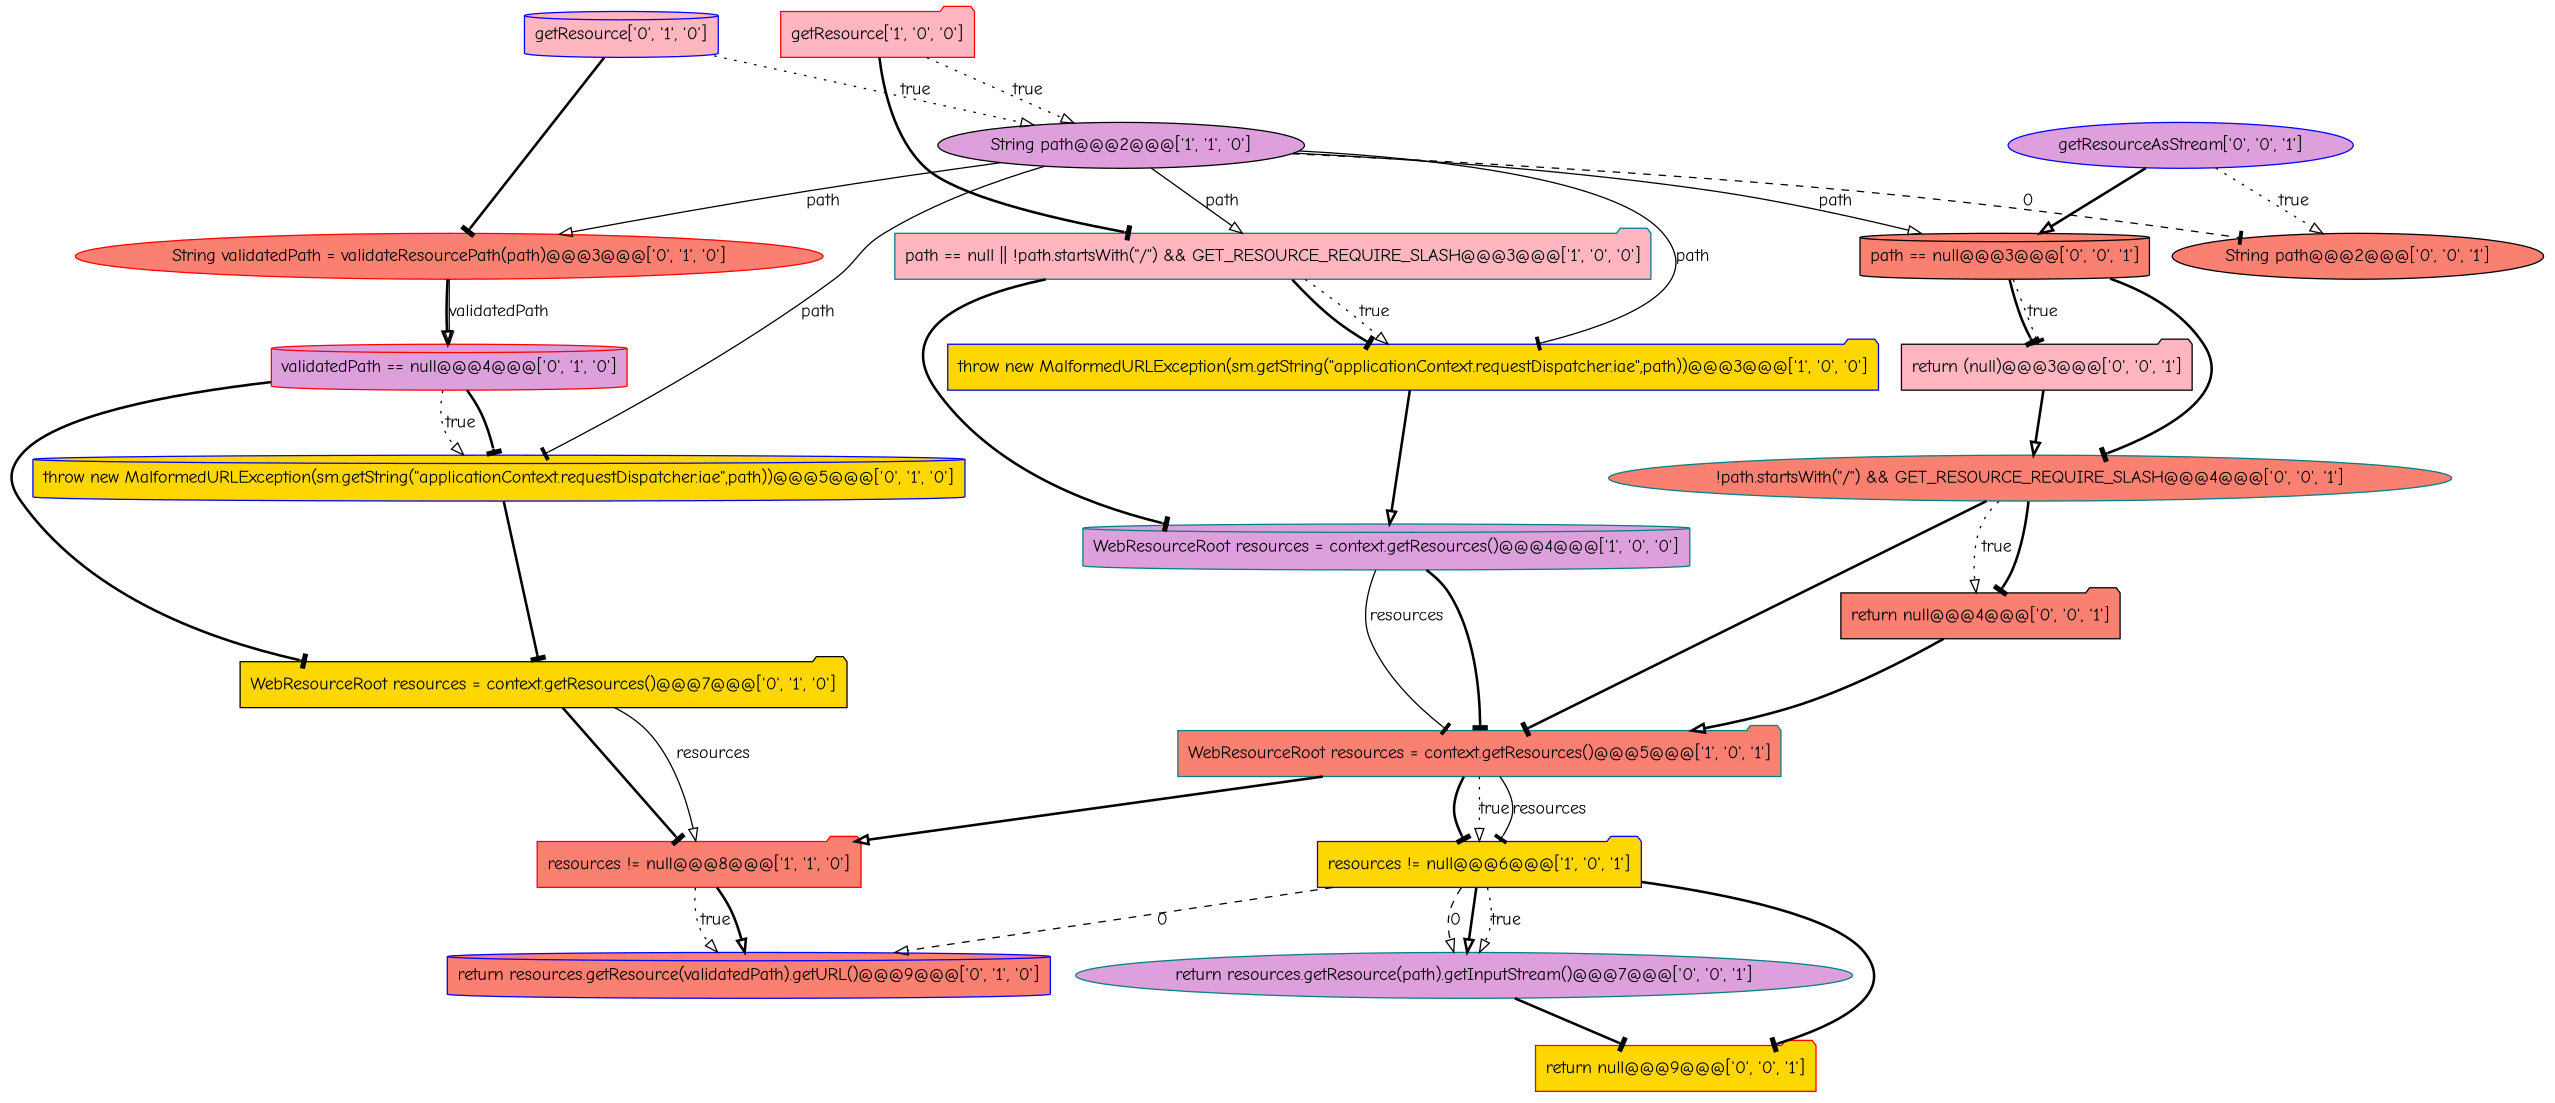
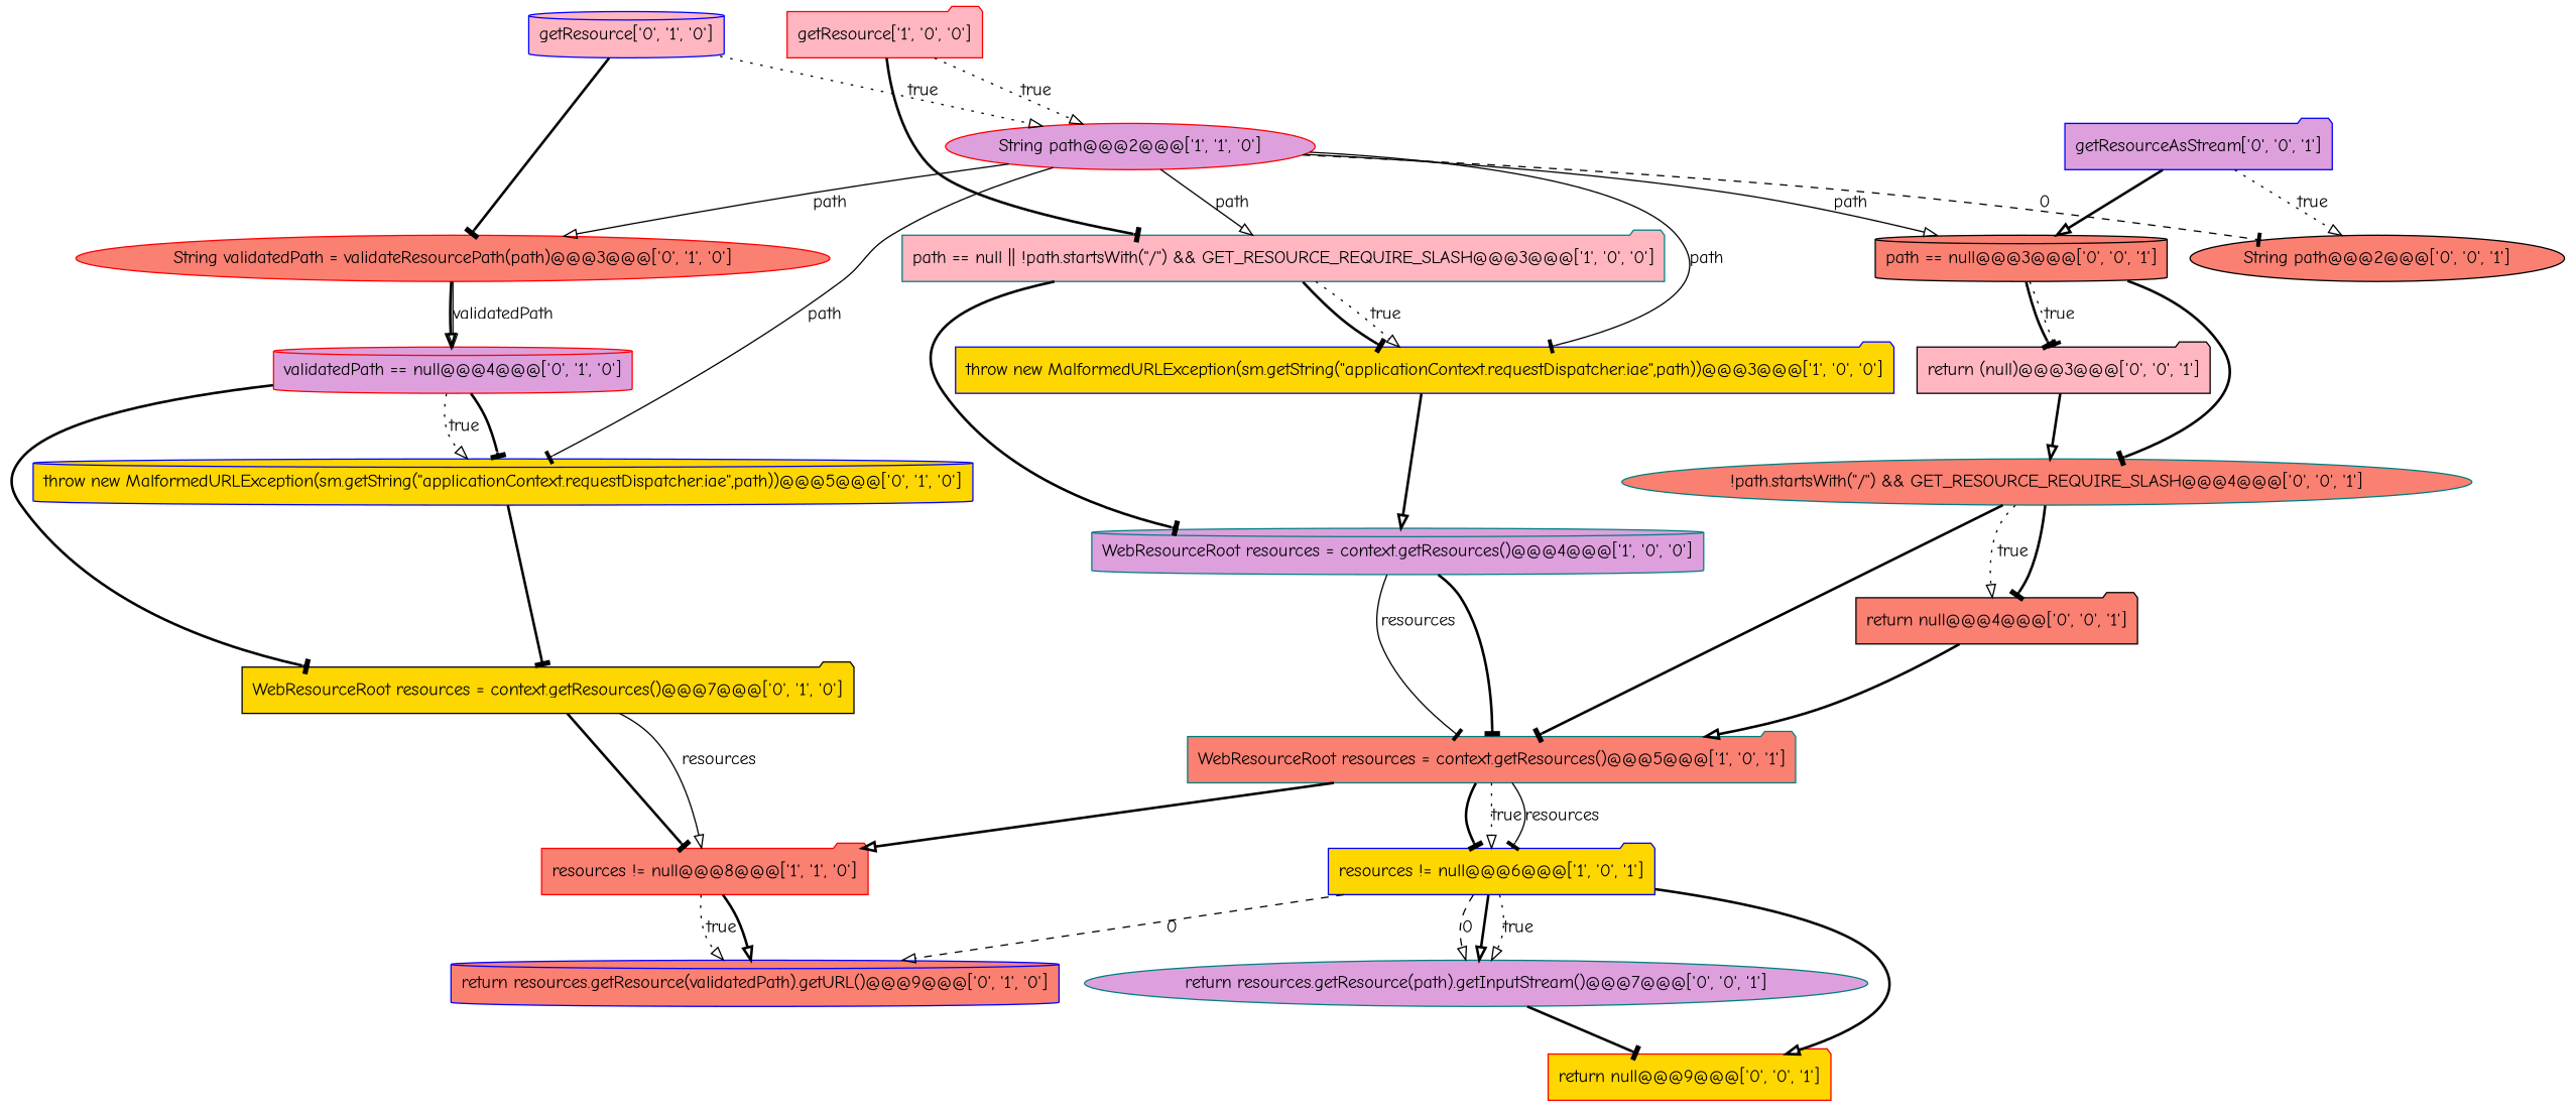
  digraph {
    fontname="Comic Neue"
    node [color=blue fillcolor=salmon fontname="Comic Neue" shape=folder style=filled]
    edge [arrowhead=onormal fontname="Comic Neue" style=bold]
    n1 [fillcolor=gold label="throw new MalformedURLException(sm.getString(\"applicationContext.requestDispatcher.iae\",path))@@@5@@@['0', '1', '0']" shape=cylinder]
    n2 [color=black fillcolor=gold label="WebResourceRoot resources = context.getResources()@@@7@@@['0', '1', '0']"]
    n3 [color=red label="resources != null@@@8@@@['1', '1', '0']"]
    n4 [fillcolor=lightpink label="getResource['0', '1', '0']" shape=cylinder]
    n5 [color=red label="String validatedPath = validateResourcePath(path)@@@3@@@['0', '1', '0']" shape=ellipse]
-   n6 [color=black fillcolor=plum label="String path@@@2@@@['1', '1', '0']" shape=ellipse]
+   n6 [color=red fillcolor=plum label="String path@@@2@@@['1', '1', '0']" shape=ellipse]
    n7 [color=red fillcolor=plum label="validatedPath == null@@@4@@@['0', '1', '0']" shape=cylinder]
    n8 [color=black label="String path@@@2@@@['0', '0', '1']" shape=ellipse]
    n9 [color=black label="path == null@@@3@@@['0', '0', '1']" shape=cylinder]
    n10 [fillcolor=gold label="throw new MalformedURLException(sm.getString(\"applicationContext.requestDispatcher.iae\",path))@@@3@@@['1', '0', '0']"]
    n11 [color=teal fillcolor=lightpink label="path == null || !path.startsWith(\"/\") && GET_RESOURCE_REQUIRE_SLASH@@@3@@@['1', '0', '0']"]
    n12 [color=teal label="!path.startsWith(\"/\") && GET_RESOURCE_REQUIRE_SLASH@@@4@@@['0', '0', '1']" shape=ellipse]
    n13 [color=black fillcolor=lightpink label="return (null)@@@3@@@['0', '0', '1']"]
    n14 [color=teal fillcolor=plum label="return resources.getResource(path).getInputStream()@@@7@@@['0', '0', '1']" shape=ellipse]
    n15 [color=red fillcolor=gold label="return null@@@9@@@['0', '0', '1']"]
    n16 [label="return resources.getResource(validatedPath).getURL()@@@9@@@['0', '1', '0']" shape=cylinder]
    n17 [color=black label="return null@@@4@@@['0', '0', '1']"]
    n18 [color=teal label="WebResourceRoot resources = context.getResources()@@@5@@@['1', '0', '1']"]
    n19 [color=teal fillcolor=plum label="WebResourceRoot resources = context.getResources()@@@4@@@['1', '0', '0']" shape=cylinder]
-   n20 [fillcolor=plum label="getResourceAsStream['0', '0', '1']" shape=ellipse]
+   n20 [fillcolor=plum label="getResourceAsStream['0', '0', '1']"]
    n21 [fillcolor=gold label="resources != null@@@6@@@['1', '0', '1']"]
    n22 [color=red fillcolor=lightpink label="getResource['1', '0', '0']"]
    n1 -> n2 [arrowhead=tee]
    n2 -> n3 [label=resources style=solid]
    n2 -> n3 [arrowhead=tee]
    n3 -> n16 [label=true style=dotted]
    n3 -> n16
    n4 -> n5 [arrowhead=tee]
    n4 -> n6 [label=true style=dotted]
    n5 -> n7
    n5 -> n7 [label=validatedPath style=solid]
    n6 -> n1 [arrowhead=tee label=path style=solid]
    n6 -> n5 [label=path style=solid]
    n6 -> n8 [arrowhead=tee label=0 style=dashed]
    n6 -> n9 [label=path style=solid]
    n6 -> n10 [arrowhead=tee label=path style=solid]
    n6 -> n11 [label=path style=solid]
    n7 -> n1 [arrowhead=tee]
    n7 -> n1 [label=true style=dotted]
    n7 -> n2 [arrowhead=tee]
    n9 -> n12 [arrowhead=tee]
    n9 -> n13 [arrowhead=tee label=true style=dotted]
    n9 -> n13 [arrowhead=tee]
    n10 -> n19
    n11 -> n10 [arrowhead=tee]
    n11 -> n10 [label=true style=dotted]
    n11 -> n19 [arrowhead=tee]
    n12 -> n17 [label=true style=dotted]
    n12 -> n17 [arrowhead=tee]
    n12 -> n18 [arrowhead=tee]
    n13 -> n12
    n14 -> n15 [arrowhead=tee]
    n17 -> n18
    n18 -> n3
    n18 -> n21 [arrowhead=tee]
    n18 -> n21 [label=true style=dotted]
    n18 -> n21 [arrowhead=tee label=resources style=solid]
    n19 -> n18 [arrowhead=tee]
    n19 -> n18 [arrowhead=tee label=resources style=solid]
    n20 -> n8 [label=true style=dotted]
    n20 -> n9
    n21 -> n14 [label=0 style=dashed]
    n21 -> n14
    n21 -> n14 [label=true style=dotted]
-   n21 -> n15 [arrowhead=tee]
+   n21 -> n15
    n21 -> n16 [label=0 style=dashed]
    n22 -> n6 [label=true style=dotted]
    n22 -> n11 [arrowhead=tee]
  }
